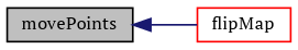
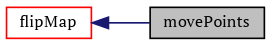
  digraph {
    rankdir=LR
    fontname="PT Serif"
    node [fontname="PT Serif" fontsize=10 shape=record]
    n1 [color=black fillcolor=grey75 fontcolor=black height=0.2 label=movePoints style=filled width=0.4]
    n2 [color=red height=0.2 label=flipMap width=0.4]
-   n1 -> n2 [color=midnightblue dir=back fontname="PT Serif" fontsize=10 labelfontname=FreeSans labelfontsize=10 style=solid]
+   n2 -> n1 [color=midnightblue dir=back fontname="PT Serif" fontsize=10 labelfontname=FreeSans labelfontsize=10 style=solid]
  }
